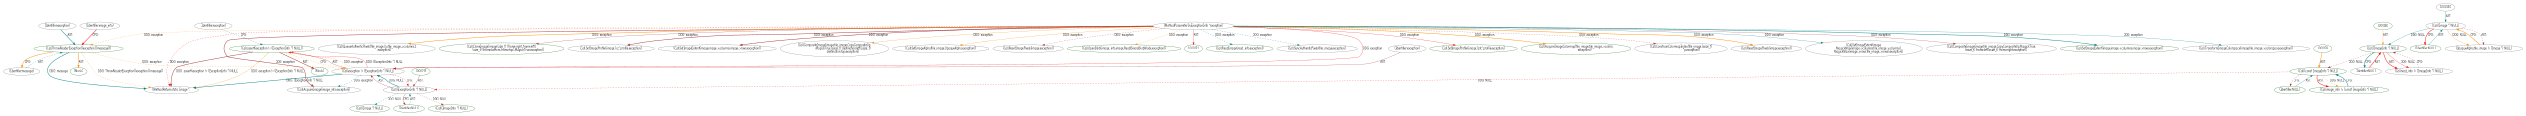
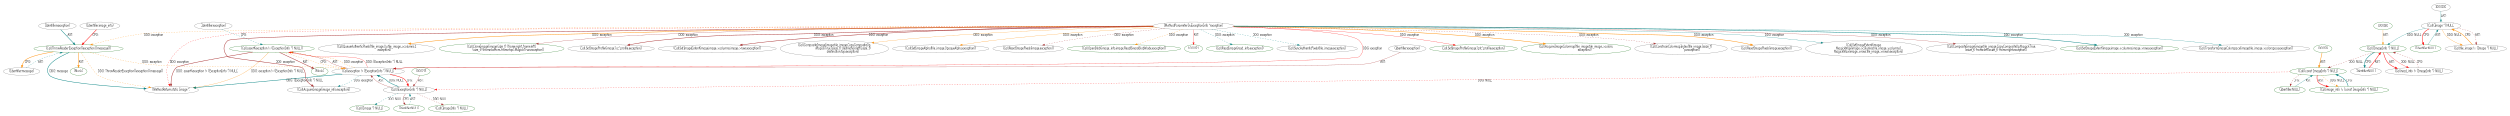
  digraph {
    fontname="Comic Neue"
    node [color=gray40 fontname="Comic Neue"]
    edge [color=teal fontname="Comic Neue" style=dashed]
    n1 [color=darkgreen label="(Call,assert(exception != (ExceptionInfo *) NULL))"]
    n2 [label="(Call,exception != (ExceptionInfo *) NULL)"]
    n3 [label="(MethodReturn,static Image *)"]
    n4 [color=darkgreen label="(Block,)"]
    n5 [label="(Call,(ExceptionInfo *) NULL)"]
    n6 [label="(Call,AcquireImage(image_info,exception))"]
    n7 [color=darkgreen label="(Call,(Image *) NULL)"]
    n8 [color=darkgreen label="(Identifier,NULL)"]
    n9 [color=darkgreen label="(Call,(ImageInfo *) NULL)"]
    n10 [color=darkgreen label="(Call,ThrowReaderException((exception),(message)))"]
    n11 [color=darkgreen label="(Block,)"]
    n12 [label="(Identifier,message)"]
    n13 [label="(MethodParameterIn,ExceptionInfo *exception)"]
    n14 [color=darkgreen label="(Call,ReadImage(read_info,exception))"]
    n15 [label="(Call,SyncAuthenticPixels(tile_image,exception))"]
    n16 [color=darkgreen label="(Call,SetImageProfile(image,\"iptc\",profile,exception))"]
    n17 [color=darkgreen label="(Call,AcquireImageColormap(tile_image,tile_image->colors,\n                  exception))"]
    n18 [label="(Call,ConstrainColormapIndex(tile_image,(ssize_t)\n                      *p,exception))"]
    n19 [label="(Call,ResetImagePixels(image,exception))"]
    n20 [label="(Call,SetImageExtent(image,\n          MagickMax(image->columns,tile_image->columns),\n          MagickMax(image->rows,tile_image->rows),exception))"]
    n21 [label="(Call,CompositeImage(image,tile_image,CopyCompositeOp,MagickTrue,\n          (ssize_t) frame.left,(ssize_t) frame.right,exception))"]
    n22 [color=darkgreen label="(Call,SetImageExtent(image,image->columns,image->rows,exception))"]
    n23 [label="(Call,TransformImageColorspace(image,tile_image->colorspace,exception))"]
    n24 [label="(Call,QueueAuthenticPixels(tile_image,0,y,tile_image->columns,1,\n                exception))"]
    n25 [color=darkgreen label="(Call,CloneImage(image,(size_t) (frame.right-frame.left),\n              (size_t) (frame.bottom-frame.top),MagickTrue,exception))"]
    n26 [label="(Call,SetImageProfile(image,\"icc\",profile,exception))"]
    n27 [label="(Call,SetImageExtent(image,image->columns,image->rows,exception))"]
    n28 [label="(Call,CompositeImage(image,tile_image,CopyCompositeOp,\n                  MagickTrue,(ssize_t) destination.left,(ssize_t)\n                  destination.top,exception))"]
    n29 [label="(Call,SetImageAlpha(tile_image,OpaqueAlpha,exception))"]
    n30 [label="(Call,ResetImagePixels(image,exception))"]
    n31 [color=darkgreen label="(Call,OpenBlob(image_info,image,ReadBinaryBlobMode,exception))"]
    1000121 [color=darkgreen]
    n33 [color=darkgreen label="(Call,(const ImageInfo *) NULL)"]
    n34 [color=darkgreen label="(Identifier,NULL)"]
    n35 [color=darkgreen label="(Call,image_info != (const ImageInfo *) NULL)"]
    n36 [color=darkgreen label="(Call,(ImageInfo *) NULL)"]
    n37 [label="(Identifier,NULL)"]
    n38 [label="(Call,read_info != (ImageInfo *) NULL)"]
    n39 [label="(Call,(Image *) NULL)"]
    n40 [color=darkgreen label="(Identifier,NULL)"]
-   n41 [label="(OpaqueAlpha,tile_image != (Image *) NULL)"]
+   n41 [label="(Call,tile_image != (Image *) NULL)"]
    n42 [label="(Identifier,exception)"]
    n43 [label="(Identifier,image_info)"]
    n44 [label="(Identifier,exception)"]
    n45 [label="(Identifier,exception)"]
    n46 [color=darkgreen label=1000213]
    1000176 [color=darkgreen]
    1000140 [color=darkgreen]
    1000130
    n1 -> n2 [color=darkorange label="CFG: "]
    n1 -> n3 [color=darkorange label="DDG: exception != (ExceptionInfo *) NULL" style=solid]
    n1 -> n3 [color=brown label="DDG: assert(exception != (ExceptionInfo *) NULL)" style=bold]
    n1 -> n4 [color=brown label="AST: " style=bold]
    n2 -> n1 [color=brown label="AST: " style=solid]
    n2 -> n1 [color=darkorange label="DDG: exception"]
    n2 -> n1 [color=red label="DDG: (ExceptionInfo *) NULL" style=solid]
    n2 -> n3 [label="DDG: (ExceptionInfo *) NULL" style=bold]
-   n2 -> n5 [color=red label="CFG: "]
+   n2 -> n5 [color=red label="CFG: " style=bold]
    n2 -> n6 [label="DDG: exception"]
    n5 -> n2 [color=brown label="AST: " style=solid]
    n5 -> n2 [label="DDG: NULL" style=bold]
    n5 -> n7 [label="DDG: NULL"]
    n5 -> n8 [color=brown label="CFG: " style=solid]
    n5 -> n9 [color=brown label="DDG: NULL"]
    n8 -> n5 [label="AST: "]
    n10 -> n2 [color=darkorange label="DDG: exception"]
    n10 -> n3 [label="DDG: message" style=bold]
    n10 -> n3 [color=darkorange label="DDG: ThrowReaderException((exception),(message))"]
    n10 -> n11 [color=darkorange label="AST: " style=bold]
    n10 -> n12 [color=darkorange label="CFG: " style=bold]
    n12 -> n10 [label="AST: "]
    n13 -> n2 [color=red label="DDG: exception" style=solid]
    n13 -> n3 [color=red label="DDG: exception"]
    n13 -> n6 [color=brown label="DDG: exception" style=bold]
    n13 -> n10 [color=darkorange label="DDG: exception"]
    n13 -> n14 [label="DDG: exception"]
    n13 -> n15 [label="DDG: exception"]
    n13 -> n16 [color=red label="DDG: exception" style=solid]
    n13 -> n17 [color=darkorange label="DDG: exception" style=bold]
    n13 -> n18 [color=brown label="DDG: exception"]
    n13 -> n19 [color=darkorange label="DDG: exception" style=bold]
    n13 -> n20 [label="DDG: exception" style=solid]
    n13 -> n21 [color=brown label="DDG: exception" style=solid]
    n13 -> n22 [label="DDG: exception" style=bold]
    n13 -> n23 [label="DDG: exception" style=solid]
    n13 -> n24 [color=darkorange label="DDG: exception" style=bold]
    n13 -> n25 [color=brown label="DDG: exception" style=solid]
    n13 -> n26 [color=brown label="DDG: exception" style=bold]
    n13 -> n27 [color=brown label="DDG: exception" style=bold]
    n13 -> n28 [color=darkorange label="DDG: exception" style=solid]
    n13 -> n29 [color=darkorange label="DDG: exception" style=solid]
    n13 -> n30 [color=brown label="DDG: exception"]
    n13 -> n31 [color=darkorange label="DDG: exception"]
    n13 -> 1000121 [color=red label="AST: " style=solid]
    n33 -> n5 [color=red label="DDG: NULL"]
    n33 -> n34 [color=brown label="CFG: "]
    n33 -> n35 [color=red label="AST: " style=bold]
    n33 -> n35 [color=darkorange label="DDG: NULL"]
    n34 -> n33 [label="AST: " style=solid]
    n35 -> n33 [label="CFG: " style=bold]
    n36 -> n33 [color=brown label="DDG: NULL"]
    n36 -> n37 [label="CFG: " style=bold]
    n36 -> n38 [color=red label="AST: " style=bold]
    n36 -> n38 [color=red label="DDG: NULL" style=solid]
    n37 -> n36 [color=red label="AST: " style=bold]
    n38 -> n36 [color=brown label="CFG: "]
    n39 -> n36 [label="DDG: NULL" style=solid]
    n39 -> n40 [color=red label="CFG: " style=bold]
    n39 -> n41 [color=brown label="AST: "]
    n39 -> n41 [color=darkorange label="DDG: NULL" style=solid]
    n40 -> n39 [label="AST: " style=solid]
    n41 -> n39 [color=darkorange label="CFG: " style=bold]
    n42 -> n1 [label="CFG: "]
    n43 -> n10 [color=red label="CFG: " style=bold]
    n44 -> n10 [label="AST: " style=bold]
    n45 -> n2 [color=brown label="AST: " style=solid]
    n46 -> n5 [color=brown label="AST: " style=solid]
    1000176 -> n33 [color=darkorange label="AST: " style=bold]
    1000140 -> n36 [color=darkorange label="AST: " style=solid]
    1000130 -> n39 [label="AST: " style=solid]
  }
